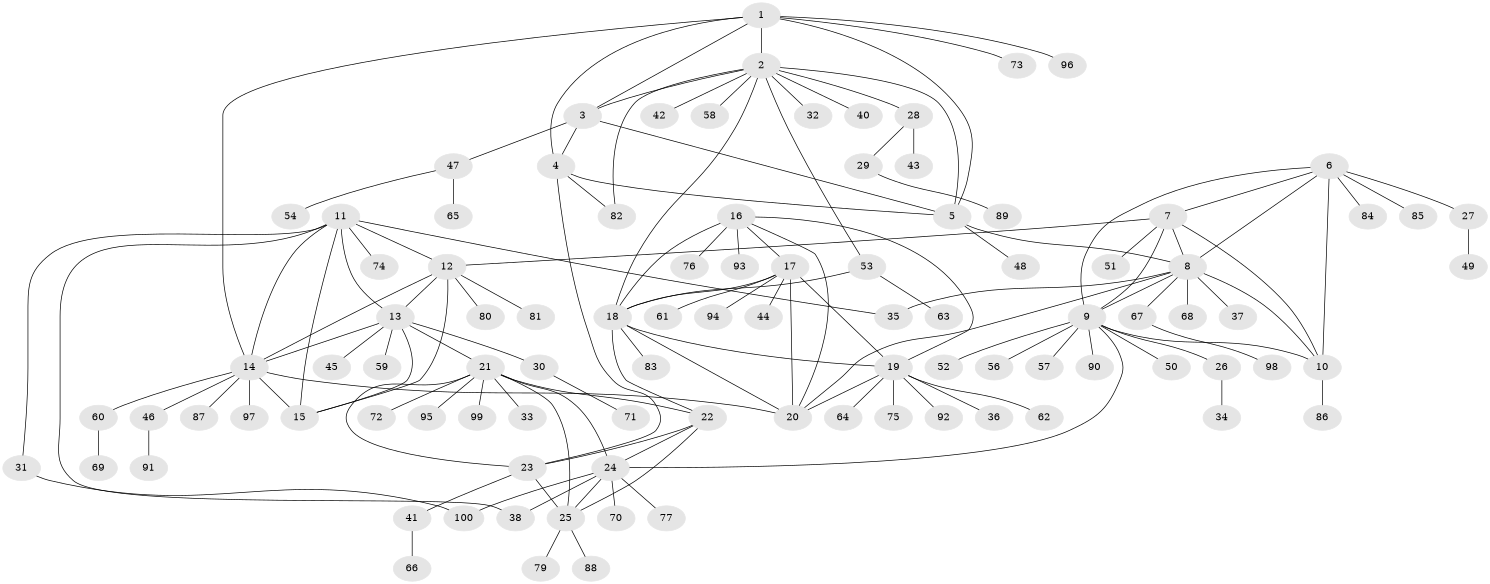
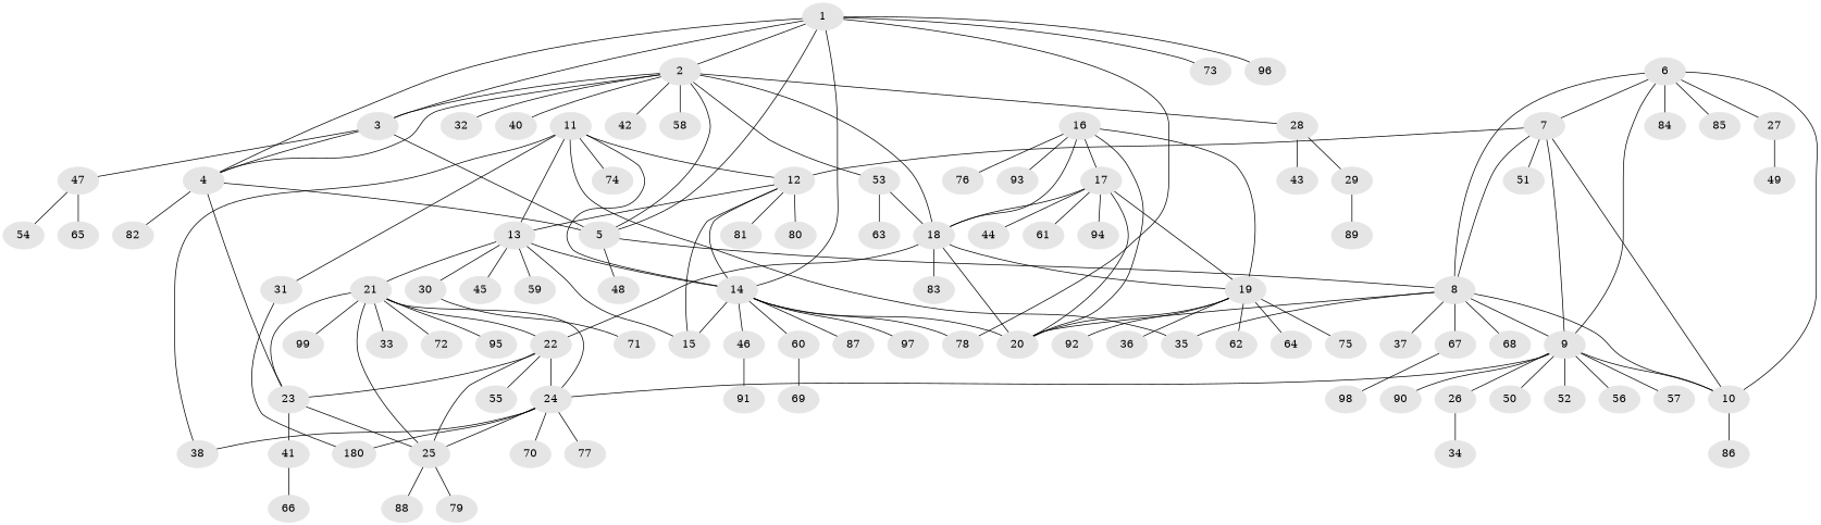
  graph {
    node [color=gray90 style=filled]
    1
    2
    3
    4
    5
    14
    73
+   78
    96
    18
    28
    32
    40
    42
    53
    58
    47
    23
    82
    8
    48
    20
    15
    46
    60
    87
    97
    19
    22
    83
    29
    43
    63
    54
    65
    25
    41
    9
    10
    35
    37
    67
    68
    6
    7
    27
    84
    85
    12
    51
    24
    26
    50
    52
    56
    57
    90
    86
    49
    13
    80
    81
    98
    38
    70
    77
-   100
+   100 [label=180]
    34
    11
    31
    74
    21
    30
    45
    59
    33
    72
    95
    99
    71
    91
    69
    16
    17
    76
    93
    44
    61
    94
    36
    62
    64
    75
    92
+   55
    79
    88
    66
    89
    1 -- 2
    1 -- 3
    1 -- 4
    1 -- 5
    1 -- 14
    1 -- 73
+   1 -- 78
    1 -- 96
    2 -- 3
-   2 -- 82
+   2 -- 4
    2 -- 5
    2 -- 18
    2 -- 28
    2 -- 32
    2 -- 40
    2 -- 42
    2 -- 53
    2 -- 58
    3 -- 4
    3 -- 5
    3 -- 47
    4 -- 5
    4 -- 23
    4 -- 82
    5 -- 8
    5 -- 48
+   14 -- 78
    14 -- 20
    14 -- 15
    14 -- 46
    14 -- 60
    14 -- 87
    14 -- 97
    18 -- 20
    18 -- 19
    18 -- 22
    18 -- 83
    28 -- 29
    28 -- 43
    53 -- 18
    53 -- 63
    47 -- 54
    47 -- 65
    23 -- 25
    23 -- 41
    8 -- 20
    8 -- 9
    8 -- 10
    8 -- 35
    8 -- 37
    8 -- 67
    8 -- 68
    46 -- 91
    60 -- 69
    19 -- 20
    19 -- 36
    19 -- 62
    19 -- 64
    19 -- 75
    19 -- 92
    22 -- 23
    22 -- 25
    22 -- 24
+   22 -- 55
    29 -- 89
    25 -- 79
    25 -- 88
    41 -- 66
    9 -- 10
    9 -- 24
    9 -- 26
    9 -- 50
    9 -- 52
    9 -- 56
    9 -- 57
    9 -- 90
    10 -- 86
    67 -- 98
    6 -- 8
    6 -- 9
    6 -- 10
    6 -- 7
    6 -- 27
    6 -- 84
    6 -- 85
    7 -- 8
    7 -- 9
    7 -- 10
    7 -- 12
    7 -- 51
    27 -- 49
    12 -- 14
    12 -- 15
    12 -- 13
    12 -- 80
    12 -- 81
    24 -- 25
    24 -- 38
    24 -- 70
    24 -- 77
    24 -- 100
    26 -- 34
    13 -- 14
    13 -- 15
    13 -- 21
    13 -- 30
    13 -- 45
    13 -- 59
    11 -- 14
-   11 -- 15
    11 -- 35
    11 -- 12
    11 -- 13
    11 -- 38
    11 -- 31
    11 -- 74
    31 -- 100
    21 -- 23
    21 -- 22
    21 -- 25
    21 -- 24
    21 -- 33
    21 -- 72
    21 -- 95
    21 -- 99
    30 -- 71
    16 -- 18
    16 -- 20
    16 -- 19
    16 -- 17
    16 -- 76
    16 -- 93
    17 -- 18
    17 -- 20
    17 -- 19
    17 -- 44
    17 -- 61
    17 -- 94
  }
